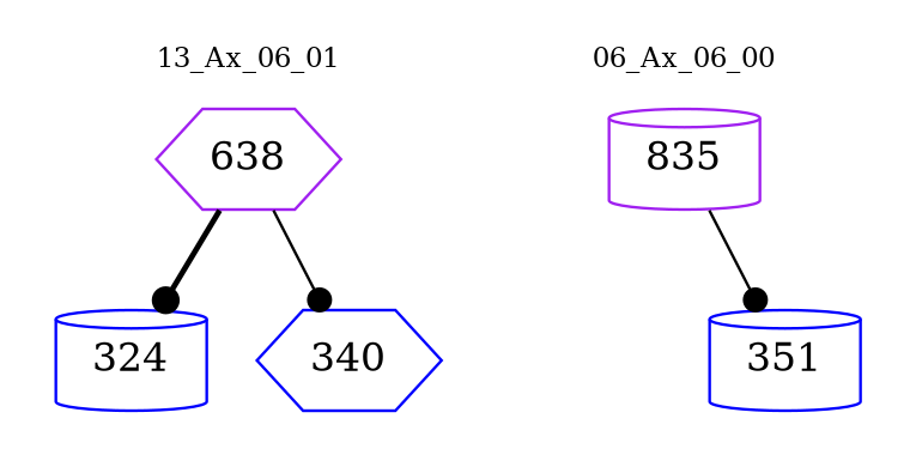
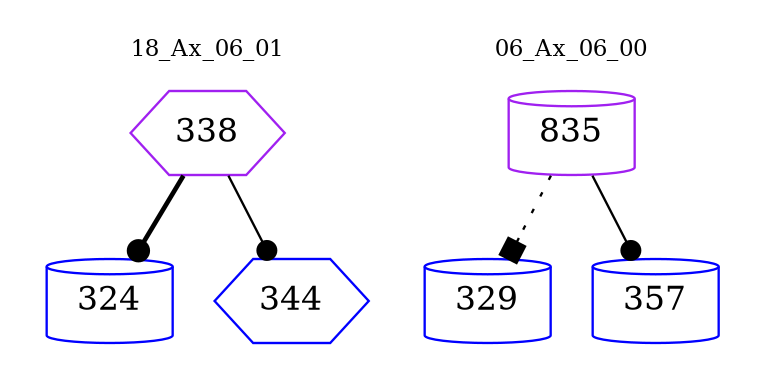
  digraph {
    node [color=blue shape=cylinder]
    edge [arrowhead=dot color=black style=solid]
-   n1 [color=purple label=638 shape=hexagon]
+   n1 [color=purple label=338 shape=hexagon]
    n2 [label=324]
-   n3 [label=340 shape=hexagon]
+   n3 [label=344 shape=hexagon]
    n4 [color=purple label=835]
-   n6 [label=351]
+   n5 [label=329]
+   n6 [label=357]
    subgraph cluster_1 {
      color=white
      fontsize=10
-     label="13_Ax_06_01"
+     label="18_Ax_06_01"
      n1
      n2
      n3
    }
    subgraph cluster_2 {
      color=white
      fontsize=10
      label="06_Ax_06_00"
      n4
+     n5
      n6
    }
    n1 -> n2 [style=bold]
    n1 -> n3
+   n4 -> n5 [arrowhead=box style=dotted]
    n4 -> n6
  }
